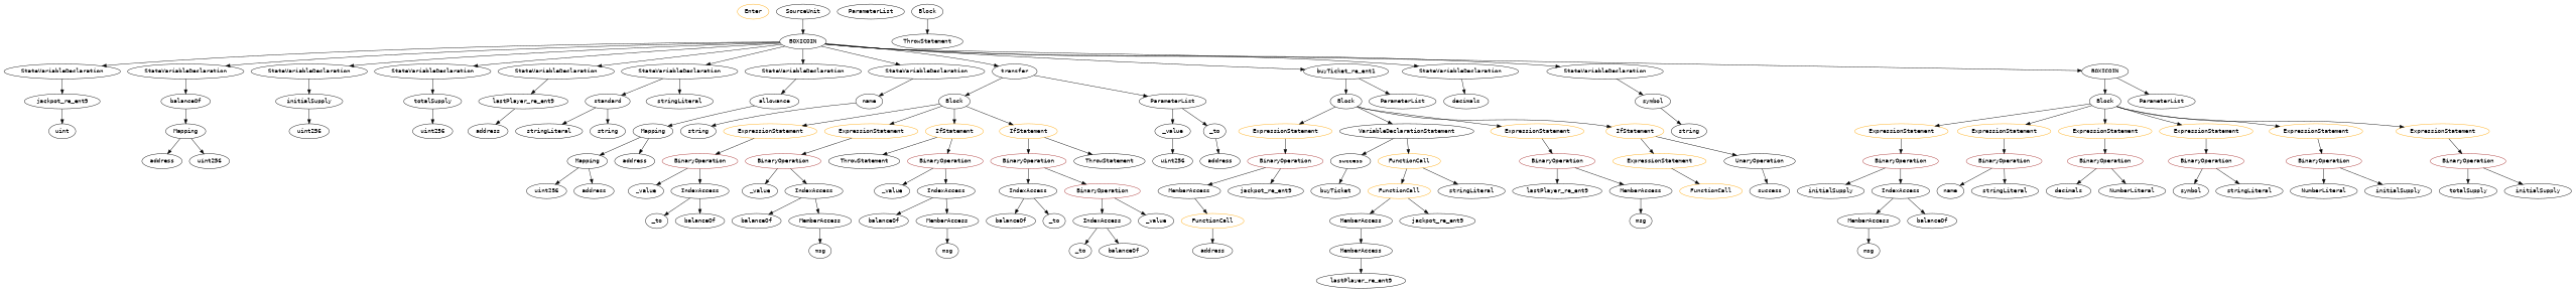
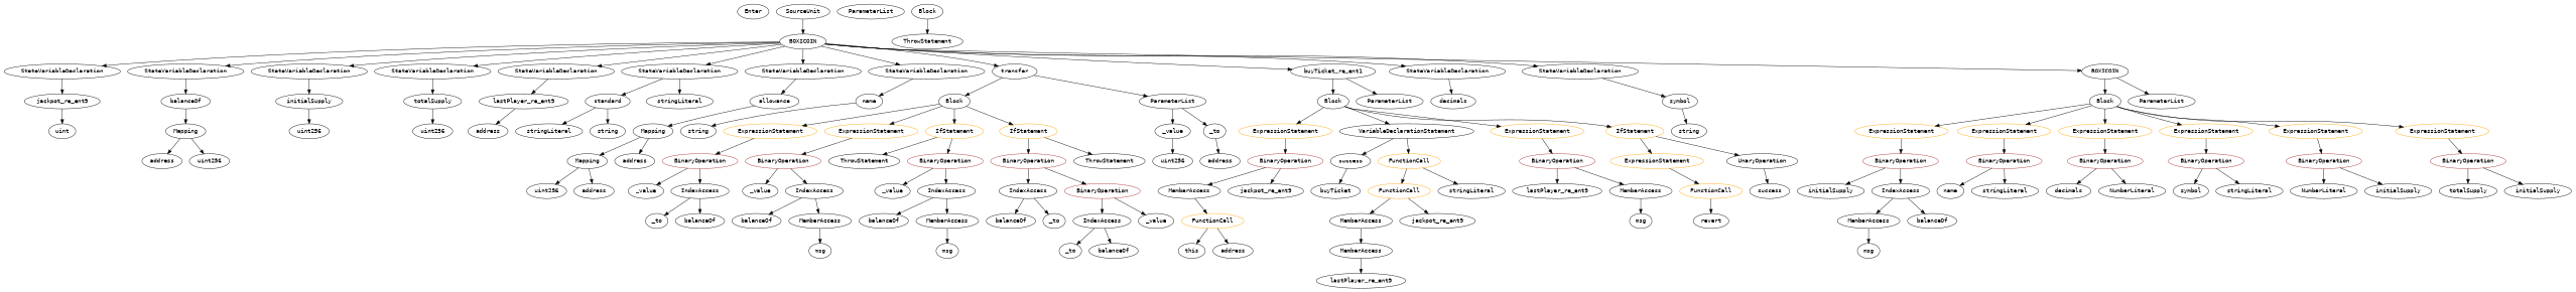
  strict digraph {
    fontname="DejaVu Sans Mono"
    node [fontname="DejaVu Sans Mono" color=black]
    edge [fontname="DejaVu Sans Mono"]
-   Enter [height=0.5 width=0.83628 color=orange]
+   Enter [height=0.5 width=0.83628 color=""]
    n2 [height=0.5 label=IndexAccess width=1.6402]
    n3 [height=0.5 label=balanceOf width=1.3491]
    n4 [height=0.5 label=_to width=0.75]
    n5 [height=0.5 label=StateVariableDeclaration width=2.8184]
    n6 [height=0.5 label=jackpot_re_ent9 width=1.959]
    n7 [height=0.5 label=uint width=0.75]
    n8 [height=0.5 label=IndexAccess width=1.6402]
    n9 [height=0.5 label=_to width=0.75]
    n10 [height=0.5 label=balanceOf width=1.3491]
    n11 [color=brown height=0.5 label=BinaryOperation width=1.9867]
    n12 [height=0.5 label=MemberAccess width=1.9174]
    n13 [height=0.5 label=jackpot_re_ent9 width=1.959]
    n14 [color=orange height=0.5 label=FunctionCall width=1.6125]
+   n15 [height=0.5 label=this width=0.75]
    n16 [height=0.5 label=address width=1.0996]
    n17 [height=0.5 label=StateVariableDeclaration width=2.8184]
    n18 [height=0.5 label=balanceOf width=1.3491]
    n19 [height=0.5 label=Mapping width=1.2105]
    n20 [height=0.5 label=address width=1.0996]
    n21 [height=0.5 label=uint256 width=1.0442]
    n22 [height=0.5 label=StateVariableDeclaration width=2.8184]
    n23 [height=0.5 label=initialSupply width=1.5571]
    n24 [height=0.5 label=uint256 width=1.0442]
    n25 [height=0.5 label=lastPlayer_re_ent9 width=2.1808]
    n26 [height=0.5 label=string width=0.864]
    n27 [color=brown height=0.5 label=BinaryOperation width=1.9867]
    n28 [height=0.5 label=_value width=0.96103]
    n29 [height=0.5 label=IndexAccess width=1.6402]
    n30 [height=0.5 label=balanceOf width=1.3491]
    n31 [height=0.5 label=MemberAccess width=1.9174]
    n32 [height=0.5 label=msg width=0.75]
    n33 [height=0.5 label=SourceUnit width=1.46]
    n34 [height=0.5 label=BOXICOIN width=1.5571]
    n35 [height=0.5 label=StateVariableDeclaration width=2.8184]
    n36 [height=0.5 label=StateVariableDeclaration width=2.8184]
    n37 [height=0.5 label=StateVariableDeclaration width=2.8184]
    n38 [height=0.5 label=StateVariableDeclaration width=2.8184]
    n39 [height=0.5 label=StateVariableDeclaration width=2.8184]
    n40 [height=0.5 label=transfer width=1.0719]
    n41 [height=0.5 label=buyTicket_re_ent1 width=2.2362]
    n42 [height=0.5 label=StateVariableDeclaration width=2.8184]
    n43 [height=0.5 label=StateVariableDeclaration width=2.8184]
    n44 [height=0.5 label=BOXICOIN width=1.5571]
    n45 [height=0.5 label=totalSupply width=1.4739]
    n46 [height=0.5 label=lastPlayer_re_ent9 width=2.1808]
    n47 [height=0.5 label=standard width=1.1828]
    n48 [height=0.5 label=stringLiteral width=1.5016]
    n49 [height=0.5 label=allowance width=1.3076]
    n50 [height=0.5 label=name width=0.83628]
    n51 [height=0.5 label=Block width=0.90558]
    n52 [height=0.5 label=ParameterList width=1.7095]
    n53 [height=0.5 label=Block width=0.90558]
    n54 [height=0.5 label=ParameterList width=1.7095]
    n55 [height=0.5 label=decimals width=1.1967]
    n56 [height=0.5 label=symbol width=1.0581]
    n57 [height=0.5 label=Block width=0.90558]
    n58 [height=0.5 label=ParameterList width=1.7095]
    n59 [color=brown height=0.5 label=BinaryOperation width=1.9867]
    n60 [height=0.5 label=name width=0.83628]
    n61 [height=0.5 label=stringLiteral width=1.5016]
    n62 [height=0.5 label=ThrowStatement width=2.0006]
    n63 [color=orange height=0.5 label=ExpressionStatement width=2.458]
    n64 [height=0.5 label=_value width=0.96103]
    n65 [height=0.5 label=initialSupply width=1.5571]
    n66 [height=0.5 label=uint256 width=1.0442]
    n67 [height=0.5 label=IndexAccess width=1.6402]
    n68 [height=0.5 label=balanceOf width=1.3491]
    n69 [height=0.5 label=MemberAccess width=1.9174]
    n70 [height=0.5 label=msg width=0.75]
    n71 [color=orange height=0.5 label=ExpressionStatement width=2.458]
    n72 [color=brown height=0.5 label=BinaryOperation width=1.9867]
    n73 [height=0.5 label=IndexAccess width=1.6402]
    n74 [height=0.5 label=MemberAccess width=1.9174]
    n75 [height=0.5 label=balanceOf width=1.3491]
    n76 [color=brown height=0.5 label=BinaryOperation width=1.9867]
    n77 [height=0.5 label=NumberLiteral width=1.765]
    n78 [height=0.5 label=initialSupply width=1.5571]
    n79 [color=brown height=0.5 label=BinaryOperation width=1.9867]
    n80 [height=0.5 label=decimals width=1.1967]
    n81 [height=0.5 label=NumberLiteral width=1.765]
    n82 [height=0.5 label=string width=0.864]
    n83 [color=orange height=0.5 label=ExpressionStatement width=2.458]
    n84 [color=brown height=0.5 label=BinaryOperation width=1.9867]
    n85 [height=0.5 label=_value width=0.96103]
    n86 [height=0.5 label=IndexAccess width=1.6402]
    n87 [height=0.5 label=_to width=0.75]
    n88 [height=0.5 label=balanceOf width=1.3491]
    n89 [color=orange height=0.5 label=ExpressionStatement width=2.458]
    n90 [color=orange height=0.5 label=FunctionCall width=1.6125]
+   n91 [height=0.5 label=revert width=0.87786]
    n92 [height=0.5 label=MemberAccess width=1.9174]
    n93 [height=0.5 label=msg width=0.75]
    n94 [height=0.5 label=address width=1.0996]
    n95 [height=0.5 label=address width=1.0996]
    n96 [color=orange height=0.5 label=ExpressionStatement width=2.458]
    n97 [height=0.5 label=_value width=0.96103]
    n98 [height=0.5 label=stringLiteral width=1.5016]
    n99 [height=0.5 label=string width=0.864]
    n100 [height=0.5 label=_value width=0.96103]
    n101 [height=0.5 label=uint256 width=1.0442]
    n102 [height=0.5 label=msg width=0.75]
    n103 [height=0.5 label=Mapping width=1.2105]
    n104 [height=0.5 label=uint256 width=1.0442]
    n105 [height=0.5 label=address width=1.0996]
    n106 [color=brown height=0.5 label=BinaryOperation width=1.9867]
    n107 [color=brown height=0.5 label=BinaryOperation width=1.9867]
    n108 [height=0.5 label=totalSupply width=1.4739]
    n109 [height=0.5 label=ParameterList width=1.7095]
    n110 [height=0.5 label=symbol width=1.0581]
    n111 [color=orange height=0.5 label=ExpressionStatement width=2.458]
    n112 [color=orange height=0.5 label=ExpressionStatement width=2.458]
    n113 [color=orange height=0.5 label=ExpressionStatement width=2.458]
    n114 [color=orange height=0.5 label=ExpressionStatement width=2.458]
    n115 [color=brown height=0.5 label=BinaryOperation width=1.9867]
    n116 [color=brown height=0.5 label=BinaryOperation width=1.9867]
    n117 [height=0.5 label=stringLiteral width=1.5016]
    n118 [height=0.5 label=initialSupply width=1.5571]
    n119 [color=orange height=0.5 label=ExpressionStatement width=2.458]
    n120 [height=0.5 label=Mapping width=1.2105]
    n121 [height=0.5 label=address width=1.0996]
    n122 [height=0.5 label=VariableDeclarationStatement width=3.3174]
    n123 [color=orange height=0.5 label=ExpressionStatement width=2.458]
    n124 [color=orange height=0.5 label=IfStatement width=1.4739]
    n125 [height=0.5 label=success width=1.1135]
    n126 [color=orange height=0.5 label=FunctionCall width=1.6125]
    n127 [color=brown height=0.5 label=BinaryOperation width=1.9867]
    n128 [height=0.5 label=UnaryOperation width=1.9452]
    n129 [height=0.5 label=buyTicket width=0.76697]
    n130 [color=orange height=0.5 label=FunctionCall width=1.6125]
    n131 [height=0.5 label=stringLiteral width=1.5016]
    n132 [height=0.5 label=success width=1.1135]
    n133 [height=0.5 label=MemberAccess width=1.9174]
    n134 [height=0.5 label=jackpot_re_ent9 width=1.959]
    n135 [height=0.5 label=MemberAccess width=1.9174]
    n136 [height=0.5 label=lastPlayer_re_ent9 width=2.1808]
    n137 [height=0.5 label=_to width=0.75]
    n138 [height=0.5 label=ThrowStatement width=2.0006]
    n139 [color=brown height=0.5 label=BinaryOperation width=1.9867]
    n140 [color=orange height=0.5 label=IfStatement width=1.4739]
    n141 [color=orange height=0.5 label=IfStatement width=1.4739]
    n142 [height=0.5 label=Block width=0.90558]
    n143 [height=0.5 label=ThrowStatement width=2.0006]
    n2 -> n3
    n2 -> n4
    n5 -> n6
    n6 -> n7
    n8 -> n9
    n8 -> n10
    n11 -> n12
    n11 -> n13
    n12 -> n14
+   n14 -> n15
    n14 -> n16
    n17 -> n18
    n18 -> n19
    n19 -> n20
    n19 -> n21
    n22 -> n23
    n23 -> n24
    n27 -> n28
    n27 -> n29
    n29 -> n30
    n29 -> n31
    n31 -> n32
    n33 -> n34
    n34 -> n5
    n34 -> n17
    n34 -> n22
    n34 -> n35
    n34 -> n36
    n34 -> n37
    n34 -> n38
    n34 -> n39
    n34 -> n40
    n34 -> n41
    n34 -> n42
    n34 -> n43
    n34 -> n44
    n35 -> n45
    n36 -> n46
    n37 -> n47
    n37 -> n48
    n38 -> n49
    n39 -> n50
    n40 -> n51
    n40 -> n52
    n41 -> n53
    n41 -> n54
    n42 -> n55
    n43 -> n56
    n44 -> n57
    n44 -> n58
    n45 -> n66
    n46 -> n95
    n47 -> n98
    n47 -> n99
    n49 -> n120
    n50 -> n26
    n51 -> n83
    n51 -> n119
    n51 -> n140
    n51 -> n141
    n52 -> n100
    n52 -> n137
    n53 -> n63
    n53 -> n122
    n53 -> n123
    n53 -> n124
    n56 -> n82
    n57 -> n71
    n57 -> n96
    n57 -> n111
    n57 -> n112
    n57 -> n113
    n57 -> n114
    n59 -> n60
    n59 -> n61
    n63 -> n11
    n67 -> n68
    n67 -> n69
    n69 -> n70
    n71 -> n72
    n72 -> n65
    n72 -> n73
    n73 -> n74
    n73 -> n75
    n74 -> n102
    n76 -> n77
    n76 -> n78
    n79 -> n80
    n79 -> n81
    n83 -> n84
    n84 -> n85
    n84 -> n86
    n86 -> n87
    n86 -> n88
    n89 -> n90
+   n90 -> n91
    n92 -> n93
    n96 -> n59
    n100 -> n101
    n103 -> n104
    n103 -> n105
    n106 -> n2
    n106 -> n107
    n107 -> n8
    n107 -> n97
    n111 -> n79
    n112 -> n115
    n113 -> n76
    n114 -> n116
    n115 -> n110
    n115 -> n117
    n116 -> n108
    n116 -> n118
    n119 -> n27
    n120 -> n103
    n120 -> n121
    n122 -> n125
    n122 -> n126
    n123 -> n127
    n124 -> n89
    n124 -> n128
    n125 -> n129
    n126 -> n130
    n126 -> n131
    n127 -> n25
    n127 -> n92
    n128 -> n132
    n130 -> n133
    n130 -> n134
    n133 -> n135
    n135 -> n136
    n137 -> n94
    n139 -> n64
    n139 -> n67
    n140 -> n62
    n140 -> n139
    n141 -> n106
    n141 -> n143
    n142 -> n138
  }
